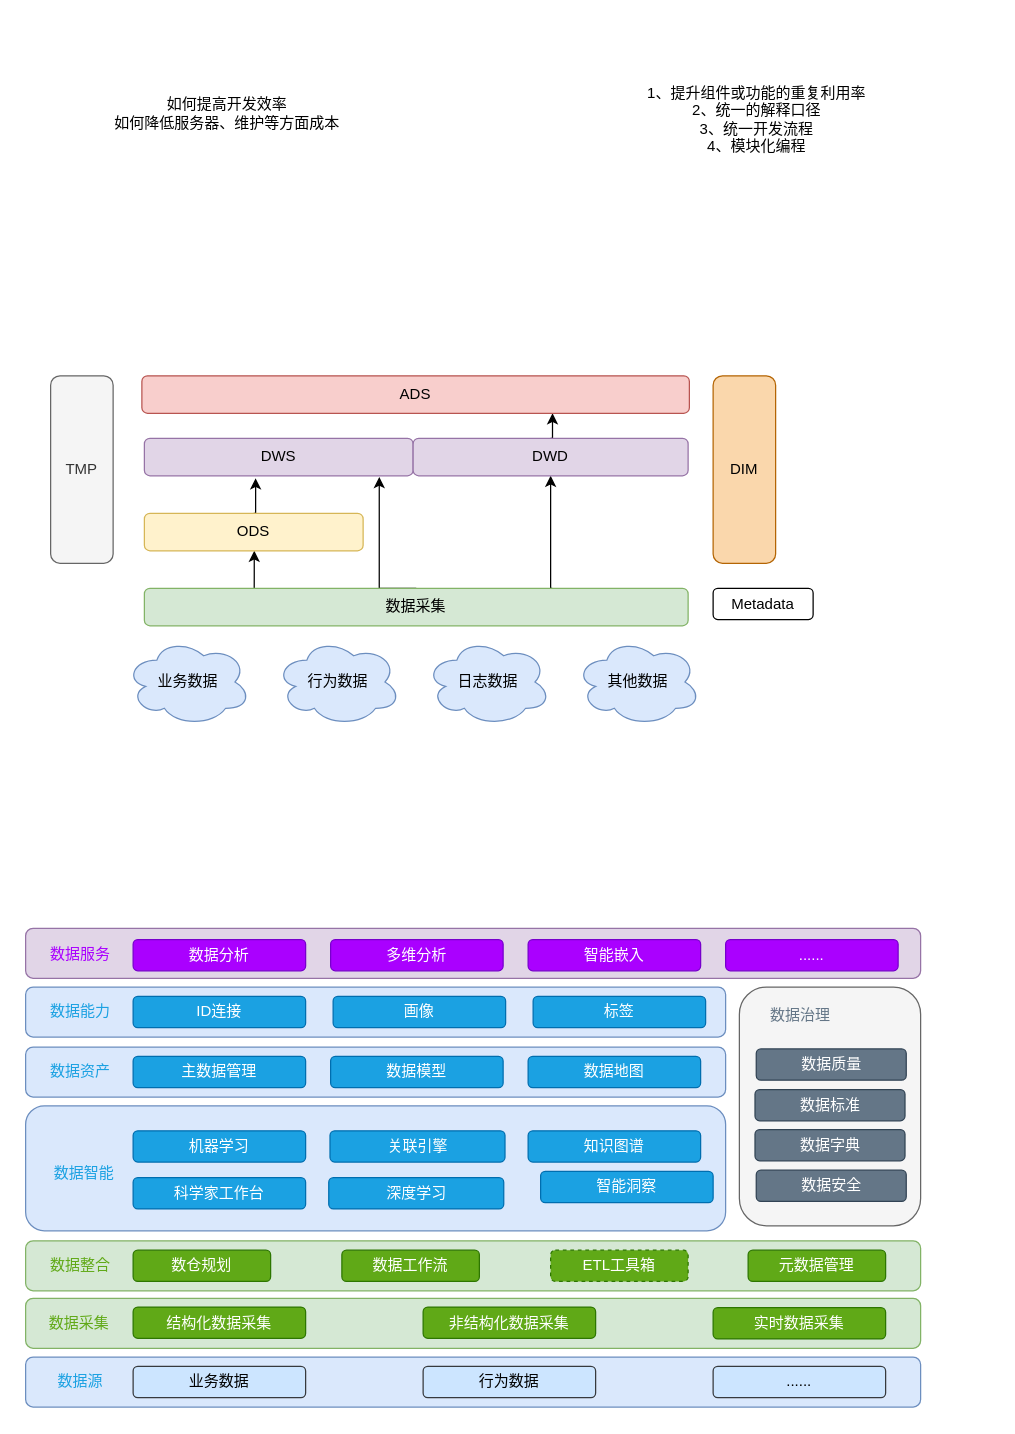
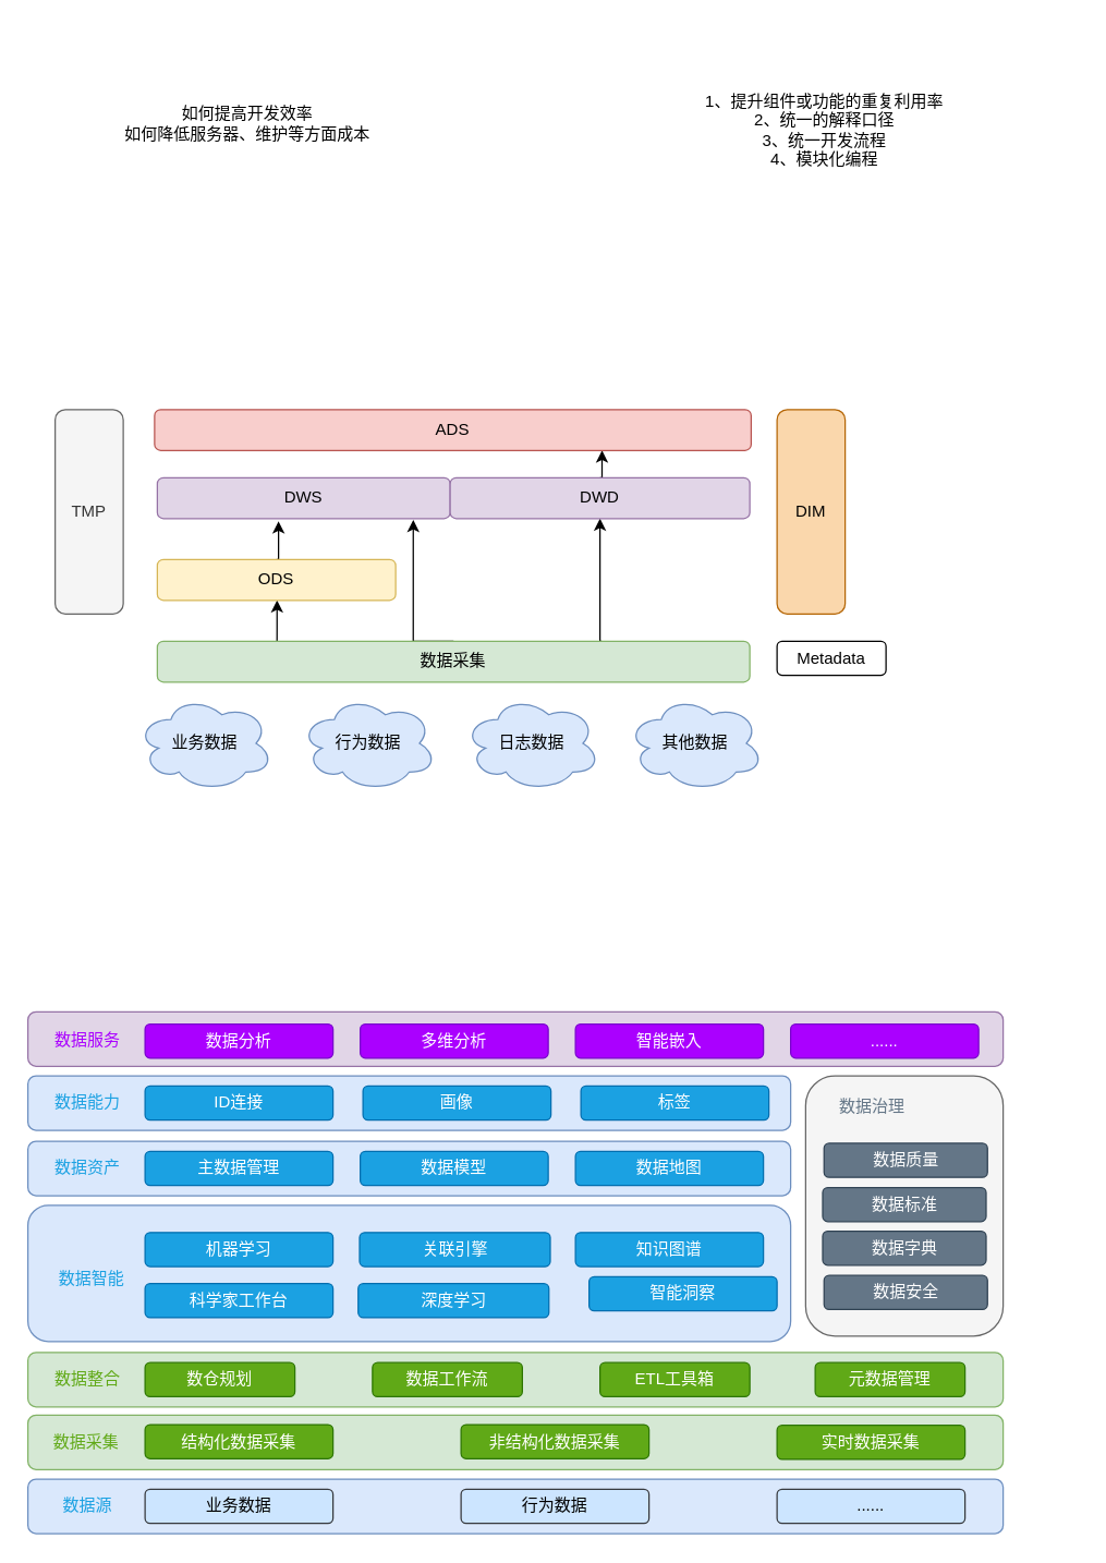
  <mxCell id="0" />
  <mxCell id="1" parent="0" />
  <mxCell id="2" value="业务数据" style="ellipse;shape=cloud;whiteSpace=wrap;html=1;fillColor=#dae8fc;strokeColor=#6c8ebf;" parent="1" vertex="1"><mxGeometry x="100" y="510" width="100" height="70" as="geometry" /></mxCell>
  <mxCell id="3" value="行为数据" style="ellipse;shape=cloud;whiteSpace=wrap;html=1;fillColor=#dae8fc;strokeColor=#6c8ebf;" parent="1" vertex="1"><mxGeometry x="220" y="510" width="100" height="70" as="geometry" /></mxCell>
  <mxCell id="4" value="日志数据" style="ellipse;shape=cloud;whiteSpace=wrap;html=1;fillColor=#dae8fc;strokeColor=#6c8ebf;" parent="1" vertex="1"><mxGeometry x="340" y="510" width="100" height="70" as="geometry" /></mxCell>
  <mxCell id="5" value="其他数据" style="ellipse;shape=cloud;whiteSpace=wrap;html=1;fillColor=#dae8fc;strokeColor=#6c8ebf;" parent="1" vertex="1"><mxGeometry x="460" y="510" width="100" height="70" as="geometry" /></mxCell>
  <mxCell id="6" style="edgeStyle=orthogonalEdgeStyle;rounded=0;orthogonalLoop=1;jettySize=auto;html=1;exitX=0.202;exitY=0;exitDx=0;exitDy=0;exitPerimeter=0;" parent="1" source="9" target="11" edge="1"><mxGeometry relative="1" as="geometry"><Array as="points"><mxPoint x="203" y="460" /><mxPoint x="203" y="460" /></Array></mxGeometry></mxCell>
  <mxCell id="7" style="edgeStyle=orthogonalEdgeStyle;rounded=0;orthogonalLoop=1;jettySize=auto;html=1;exitX=0.5;exitY=0;exitDx=0;exitDy=0;entryX=0.874;entryY=1.033;entryDx=0;entryDy=0;entryPerimeter=0;" parent="1" source="9" target="12" edge="1"><mxGeometry relative="1" as="geometry"><Array as="points"><mxPoint x="303" y="470" /></Array></mxGeometry></mxCell>
  <mxCell id="8" style="edgeStyle=orthogonalEdgeStyle;rounded=0;orthogonalLoop=1;jettySize=auto;html=1;exitX=0.75;exitY=0;exitDx=0;exitDy=0;entryX=0.5;entryY=1;entryDx=0;entryDy=0;" parent="1" source="9" target="14" edge="1"><mxGeometry relative="1" as="geometry"><Array as="points"><mxPoint x="440" y="470" /></Array></mxGeometry></mxCell>
  <mxCell id="9" value="数据采集" style="rounded=1;whiteSpace=wrap;html=1;fillColor=#d5e8d4;strokeColor=#82b366;" parent="1" vertex="1"><mxGeometry x="115" y="470" width="435" height="30" as="geometry" /></mxCell>
  <mxCell id="10" style="edgeStyle=orthogonalEdgeStyle;rounded=0;orthogonalLoop=1;jettySize=auto;html=1;exitX=0.5;exitY=0;exitDx=0;exitDy=0;entryX=0.414;entryY=1.067;entryDx=0;entryDy=0;entryPerimeter=0;" parent="1" source="11" target="12" edge="1"><mxGeometry relative="1" as="geometry" /></mxCell>
  <mxCell id="11" value="ODS" style="rounded=1;whiteSpace=wrap;html=1;fillColor=#fff2cc;strokeColor=#d6b656;" parent="1" vertex="1"><mxGeometry x="115" y="410" width="175" height="30" as="geometry" /></mxCell>
  <mxCell id="12" value="DWS" style="rounded=1;whiteSpace=wrap;html=1;fillColor=#e1d5e7;strokeColor=#9673a6;" parent="1" vertex="1"><mxGeometry x="115" y="350" width="215" height="30" as="geometry" /></mxCell>
  <mxCell id="13" style="edgeStyle=orthogonalEdgeStyle;rounded=0;orthogonalLoop=1;jettySize=auto;html=1;exitX=0.5;exitY=0;exitDx=0;exitDy=0;entryX=0.75;entryY=1;entryDx=0;entryDy=0;" parent="1" source="14" target="15" edge="1"><mxGeometry relative="1" as="geometry" /></mxCell>
  <mxCell id="14" value="DWD" style="rounded=1;whiteSpace=wrap;html=1;fillColor=#e1d5e7;strokeColor=#9673a6;" parent="1" vertex="1"><mxGeometry x="330" y="350" width="220" height="30" as="geometry" /></mxCell>
  <mxCell id="15" value="ADS" style="rounded=1;whiteSpace=wrap;html=1;fillColor=#f8cecc;strokeColor=#b85450;" parent="1" vertex="1"><mxGeometry x="113" y="300" width="438" height="30" as="geometry" /></mxCell>
  <mxCell id="16" value="TMP" style="rounded=1;whiteSpace=wrap;html=1;fillColor=#f5f5f5;strokeColor=#666666;fontColor=#333333;" parent="1" vertex="1"><mxGeometry x="40" y="300" width="50" height="150" as="geometry" /></mxCell>
  <mxCell id="17" value="DIM" style="rounded=1;whiteSpace=wrap;html=1;fillColor=#fad7ac;strokeColor=#b46504;" parent="1" vertex="1"><mxGeometry x="570" y="300" width="50" height="150" as="geometry" /></mxCell>
  <mxCell id="18" value="Metadata" style="rounded=1;whiteSpace=wrap;html=1;" parent="1" vertex="1"><mxGeometry x="570" y="470" width="80" height="25" as="geometry" /></mxCell>
  <mxCell id="19" value="" style="rounded=1;whiteSpace=wrap;html=1;fillColor=#dae8fc;strokeColor=#6c8ebf;" parent="1" vertex="1"><mxGeometry x="20" y="1085" width="716" height="40" as="geometry" /></mxCell>
  <mxCell id="20" value="业务数据" style="rounded=1;whiteSpace=wrap;html=1;fillColor=#cce5ff;strokeColor=#36393d;" parent="1" vertex="1"><mxGeometry x="106" y="1092.5" width="138" height="25" as="geometry" /></mxCell>
  <mxCell id="21" value="行为数据" style="rounded=1;whiteSpace=wrap;html=1;fillColor=#cce5ff;strokeColor=#36393d;" parent="1" vertex="1"><mxGeometry x="338" y="1092.5" width="138" height="25" as="geometry" /></mxCell>
  <mxCell id="22" value="......" style="rounded=1;whiteSpace=wrap;html=1;fillColor=#cce5ff;strokeColor=#36393d;" parent="1" vertex="1"><mxGeometry x="570" y="1092.5" width="138" height="25" as="geometry" /></mxCell>
  <mxCell id="23" value="" style="rounded=1;whiteSpace=wrap;html=1;fillColor=#d5e8d4;strokeColor=#82b366;" parent="1" vertex="1"><mxGeometry x="20" y="1038" width="716" height="40" as="geometry" /></mxCell>
  <mxCell id="24" value="结构化数据采集" style="rounded=1;whiteSpace=wrap;html=1;fillColor=#60a917;strokeColor=#2D7600;fontColor=#ffffff;" parent="1" vertex="1"><mxGeometry x="106" y="1045" width="138" height="25" as="geometry" /></mxCell>
  <mxCell id="25" value="非结构化数据采集" style="rounded=1;whiteSpace=wrap;html=1;fillColor=#60a917;strokeColor=#2D7600;fontColor=#ffffff;" parent="1" vertex="1"><mxGeometry x="338" y="1045" width="138" height="25" as="geometry" /></mxCell>
  <mxCell id="26" value="实时数据采集" style="rounded=1;whiteSpace=wrap;html=1;fillColor=#60a917;strokeColor=#2D7600;fontColor=#ffffff;" parent="1" vertex="1"><mxGeometry x="570" y="1045.5" width="138" height="25" as="geometry" /></mxCell>
  <mxCell id="27" value="" style="rounded=1;whiteSpace=wrap;html=1;fillColor=#d5e8d4;strokeColor=#82b366;" parent="1" vertex="1"><mxGeometry x="20" y="992" width="716" height="40" as="geometry" /></mxCell>
  <mxCell id="28" value="数仓规划" style="rounded=1;whiteSpace=wrap;html=1;fillColor=#60a917;strokeColor=#2D7600;fontColor=#ffffff;" parent="1" vertex="1"><mxGeometry x="106" y="999.5" width="110" height="25" as="geometry" /></mxCell>
  <mxCell id="29" value="数据工作流" style="rounded=1;whiteSpace=wrap;html=1;fillColor=#60a917;strokeColor=#2D7600;fontColor=#ffffff;" parent="1" vertex="1"><mxGeometry x="273" y="999.5" width="110" height="25" as="geometry" /></mxCell>
- <mxCell id="30" value="ETL工具箱" style="rounded=1;whiteSpace=wrap;html=1;fillColor=#60a917;strokeColor=#2D7600;fontColor=#ffffff;dashed=1;" parent="1" vertex="1"><mxGeometry x="440" y="999.5" width="110" height="25" as="geometry" /></mxCell>
+ <mxCell id="30" value="ETL工具箱" style="rounded=1;whiteSpace=wrap;html=1;fillColor=#60a917;strokeColor=#2D7600;fontColor=#ffffff;" parent="1" vertex="1"><mxGeometry x="440" y="999.5" width="110" height="25" as="geometry" /></mxCell>
  <mxCell id="31" value="元数据管理" style="rounded=1;whiteSpace=wrap;html=1;fillColor=#60a917;strokeColor=#2D7600;fontColor=#ffffff;" parent="1" vertex="1"><mxGeometry x="598" y="999.5" width="110" height="25" as="geometry" /></mxCell>
  <mxCell id="32" value="" style="rounded=1;whiteSpace=wrap;html=1;fillColor=#dae8fc;strokeColor=#6c8ebf;" parent="1" vertex="1"><mxGeometry x="20" y="884" width="560" height="100" as="geometry" /></mxCell>
  <mxCell id="33" value="科学家工作台" style="rounded=1;whiteSpace=wrap;html=1;fillColor=#1ba1e2;strokeColor=#006EAF;fontColor=#ffffff;" parent="1" vertex="1"><mxGeometry x="106" y="941.5" width="138" height="25" as="geometry" /></mxCell>
  <mxCell id="34" value="机器学习" style="rounded=1;whiteSpace=wrap;html=1;fillColor=#1ba1e2;strokeColor=#006EAF;fontColor=#ffffff;" parent="1" vertex="1"><mxGeometry x="106" y="904" width="138" height="25" as="geometry" /></mxCell>
  <mxCell id="35" value="深度学习" style="rounded=1;whiteSpace=wrap;html=1;fillColor=#1ba1e2;strokeColor=#006EAF;fontColor=#ffffff;" parent="1" vertex="1"><mxGeometry x="262.5" y="941.5" width="140" height="25" as="geometry" /></mxCell>
  <mxCell id="36" value="知识图谱" style="rounded=1;whiteSpace=wrap;html=1;fillColor=#1ba1e2;strokeColor=#006EAF;fontColor=#ffffff;" parent="1" vertex="1"><mxGeometry x="422" y="904" width="138" height="25" as="geometry" /></mxCell>
  <mxCell id="37" value="关联引擎" style="rounded=1;whiteSpace=wrap;html=1;fillColor=#1ba1e2;strokeColor=#006EAF;fontColor=#ffffff;" parent="1" vertex="1"><mxGeometry x="263.5" y="904" width="140" height="25" as="geometry" /></mxCell>
  <mxCell id="38" value="智能洞察" style="rounded=1;whiteSpace=wrap;html=1;fillColor=#1ba1e2;strokeColor=#006EAF;fontColor=#ffffff;" parent="1" vertex="1"><mxGeometry x="432" y="936.5" width="138" height="25" as="geometry" /></mxCell>
  <mxCell id="39" value="" style="rounded=1;whiteSpace=wrap;html=1;fillColor=#dae8fc;strokeColor=#6c8ebf;" parent="1" vertex="1"><mxGeometry x="20" y="837" width="560" height="40" as="geometry" /></mxCell>
  <mxCell id="40" value="主数据管理" style="rounded=1;whiteSpace=wrap;html=1;fillColor=#1ba1e2;strokeColor=#006EAF;fontColor=#ffffff;" parent="1" vertex="1"><mxGeometry x="106" y="844.5" width="138" height="25" as="geometry" /></mxCell>
  <mxCell id="41" value="数据模型" style="rounded=1;whiteSpace=wrap;html=1;fillColor=#1ba1e2;strokeColor=#006EAF;fontColor=#ffffff;" parent="1" vertex="1"><mxGeometry x="264" y="844.5" width="138" height="25" as="geometry" /></mxCell>
  <mxCell id="42" value="数据地图" style="rounded=1;whiteSpace=wrap;html=1;fillColor=#1ba1e2;strokeColor=#006EAF;fontColor=#ffffff;" parent="1" vertex="1"><mxGeometry x="422" y="844.5" width="138" height="25" as="geometry" /></mxCell>
  <mxCell id="43" value="" style="rounded=1;whiteSpace=wrap;html=1;fillColor=#dae8fc;strokeColor=#6c8ebf;" parent="1" vertex="1"><mxGeometry x="20" y="789" width="560" height="40" as="geometry" /></mxCell>
  <mxCell id="44" value="ID连接" style="rounded=1;whiteSpace=wrap;html=1;fillColor=#1ba1e2;strokeColor=#006EAF;fontColor=#ffffff;" parent="1" vertex="1"><mxGeometry x="106" y="796.5" width="138" height="25" as="geometry" /></mxCell>
  <mxCell id="45" value="画像" style="rounded=1;whiteSpace=wrap;html=1;fillColor=#1ba1e2;strokeColor=#006EAF;fontColor=#ffffff;" parent="1" vertex="1"><mxGeometry x="266" y="796.5" width="138" height="25" as="geometry" /></mxCell>
  <mxCell id="46" value="标签" style="rounded=1;whiteSpace=wrap;html=1;fillColor=#1ba1e2;strokeColor=#006EAF;fontColor=#ffffff;" parent="1" vertex="1"><mxGeometry x="426" y="796.5" width="138" height="25" as="geometry" /></mxCell>
  <mxCell id="47" value="" style="rounded=1;whiteSpace=wrap;html=1;fillColor=#e1d5e7;strokeColor=#9673a6;" parent="1" vertex="1"><mxGeometry x="20" y="742" width="716" height="40" as="geometry" /></mxCell>
  <mxCell id="48" value="数据分析" style="rounded=1;whiteSpace=wrap;html=1;fillColor=#aa00ff;strokeColor=#7700CC;fontColor=#ffffff;" parent="1" vertex="1"><mxGeometry x="106" y="751" width="138" height="25" as="geometry" /></mxCell>
  <mxCell id="49" value="多维分析" style="rounded=1;whiteSpace=wrap;html=1;fillColor=#aa00ff;strokeColor=#7700CC;fontColor=#ffffff;" parent="1" vertex="1"><mxGeometry x="264" y="751" width="138" height="25" as="geometry" /></mxCell>
  <mxCell id="50" value="智能嵌入" style="rounded=1;whiteSpace=wrap;html=1;fillColor=#aa00ff;strokeColor=#7700CC;fontColor=#ffffff;" parent="1" vertex="1"><mxGeometry x="422" y="751" width="138" height="25" as="geometry" /></mxCell>
  <mxCell id="51" value="......" style="rounded=1;whiteSpace=wrap;html=1;fillColor=#aa00ff;strokeColor=#7700CC;fontColor=#ffffff;" parent="1" vertex="1"><mxGeometry x="580" y="751" width="138" height="25" as="geometry" /></mxCell>
  <mxCell id="52" value="" style="rounded=1;whiteSpace=wrap;html=1;fillColor=#f5f5f5;strokeColor=#666666;fontColor=#333333;" parent="1" vertex="1"><mxGeometry x="591" y="789" width="145" height="191" as="geometry" /></mxCell>
  <mxCell id="53" value="数据质量" style="rounded=1;whiteSpace=wrap;html=1;fillColor=#647687;strokeColor=#314354;fontColor=#ffffff;" parent="1" vertex="1"><mxGeometry x="604.5" y="838.5" width="120" height="25" as="geometry" /></mxCell>
  <mxCell id="54" value="数据标准" style="rounded=1;whiteSpace=wrap;html=1;fillColor=#647687;strokeColor=#314354;fontColor=#ffffff;" parent="1" vertex="1"><mxGeometry x="603.5" y="871" width="120" height="25" as="geometry" /></mxCell>
  <mxCell id="55" value="数据字典" style="rounded=1;whiteSpace=wrap;html=1;fillColor=#647687;strokeColor=#314354;fontColor=#ffffff;" parent="1" vertex="1"><mxGeometry x="603.5" y="903" width="120" height="25" as="geometry" /></mxCell>
  <mxCell id="56" value="数据安全" style="rounded=1;whiteSpace=wrap;html=1;fillColor=#647687;strokeColor=#314354;fontColor=#ffffff;" parent="1" vertex="1"><mxGeometry x="604.5" y="935.5" width="120" height="25" as="geometry" /></mxCell>
  <mxCell id="57" value="数据源" style="text;html=1;strokeColor=none;fillColor=none;align=center;verticalAlign=middle;whiteSpace=wrap;rounded=0;fontColor=#1BA1E2;" parent="1" vertex="1"><mxGeometry x="34" y="1095" width="60" height="20" as="geometry" /></mxCell>
  <mxCell id="58" value="数据采集" style="text;html=1;strokeColor=none;fillColor=none;align=center;verticalAlign=middle;whiteSpace=wrap;rounded=0;fontColor=#60A917;" parent="1" vertex="1"><mxGeometry x="33" y="1048" width="60" height="20" as="geometry" /></mxCell>
  <mxCell id="59" value="数据整合" style="text;html=1;strokeColor=none;fillColor=none;align=center;verticalAlign=middle;whiteSpace=wrap;rounded=0;fontColor=#60A917;" parent="1" vertex="1"><mxGeometry x="34" y="1002" width="60" height="20" as="geometry" /></mxCell>
  <mxCell id="60" value="数据智能" style="text;html=1;strokeColor=none;fillColor=none;align=center;verticalAlign=middle;whiteSpace=wrap;rounded=0;fontColor=#1BA1E2;" parent="1" vertex="1"><mxGeometry x="36.5" y="928" width="60" height="20" as="geometry" /></mxCell>
  <mxCell id="61" value="数据资产" style="text;html=1;strokeColor=none;fillColor=none;align=center;verticalAlign=middle;whiteSpace=wrap;rounded=0;fontColor=#1BA1E2;" parent="1" vertex="1"><mxGeometry x="34" y="847" width="60" height="20" as="geometry" /></mxCell>
  <mxCell id="62" value="数据能力" style="text;html=1;strokeColor=none;fillColor=none;align=center;verticalAlign=middle;whiteSpace=wrap;rounded=0;fontColor=#1BA1E2;" parent="1" vertex="1"><mxGeometry x="34" y="799" width="60" height="20" as="geometry" /></mxCell>
  <mxCell id="63" value="数据服务" style="text;html=1;strokeColor=none;fillColor=none;align=center;verticalAlign=middle;whiteSpace=wrap;rounded=0;fontColor=#AA00FF;" parent="1" vertex="1"><mxGeometry x="34" y="753" width="60" height="20" as="geometry" /></mxCell>
  <mxCell id="64" value="数据治理" style="text;html=1;strokeColor=none;fillColor=none;align=center;verticalAlign=middle;whiteSpace=wrap;rounded=0;fontColor=#647687;" parent="1" vertex="1"><mxGeometry x="610" y="801.5" width="60" height="20" as="geometry" /></mxCell>
  <mxCell id="65" value="如何提高开发效率&lt;br&gt;如何降低服务器、维护等方面成本" style="text;html=1;strokeColor=none;fillColor=none;align=center;verticalAlign=middle;whiteSpace=wrap;rounded=0;" vertex="1" parent="1"><mxGeometry x="23" y="20" width="317" height="140" as="geometry" /></mxCell>
  <mxCell id="66" value="1、提升组件或功能的重复利用率&lt;br&gt;2、统一的解释口径&lt;br&gt;3、统一开发流程&lt;br&gt;4、模块化编程" style="text;html=1;strokeColor=none;fillColor=none;align=center;verticalAlign=middle;whiteSpace=wrap;rounded=0;" vertex="1" parent="1"><mxGeometry x="420" y="20" width="370" height="150" as="geometry" /></mxCell>
